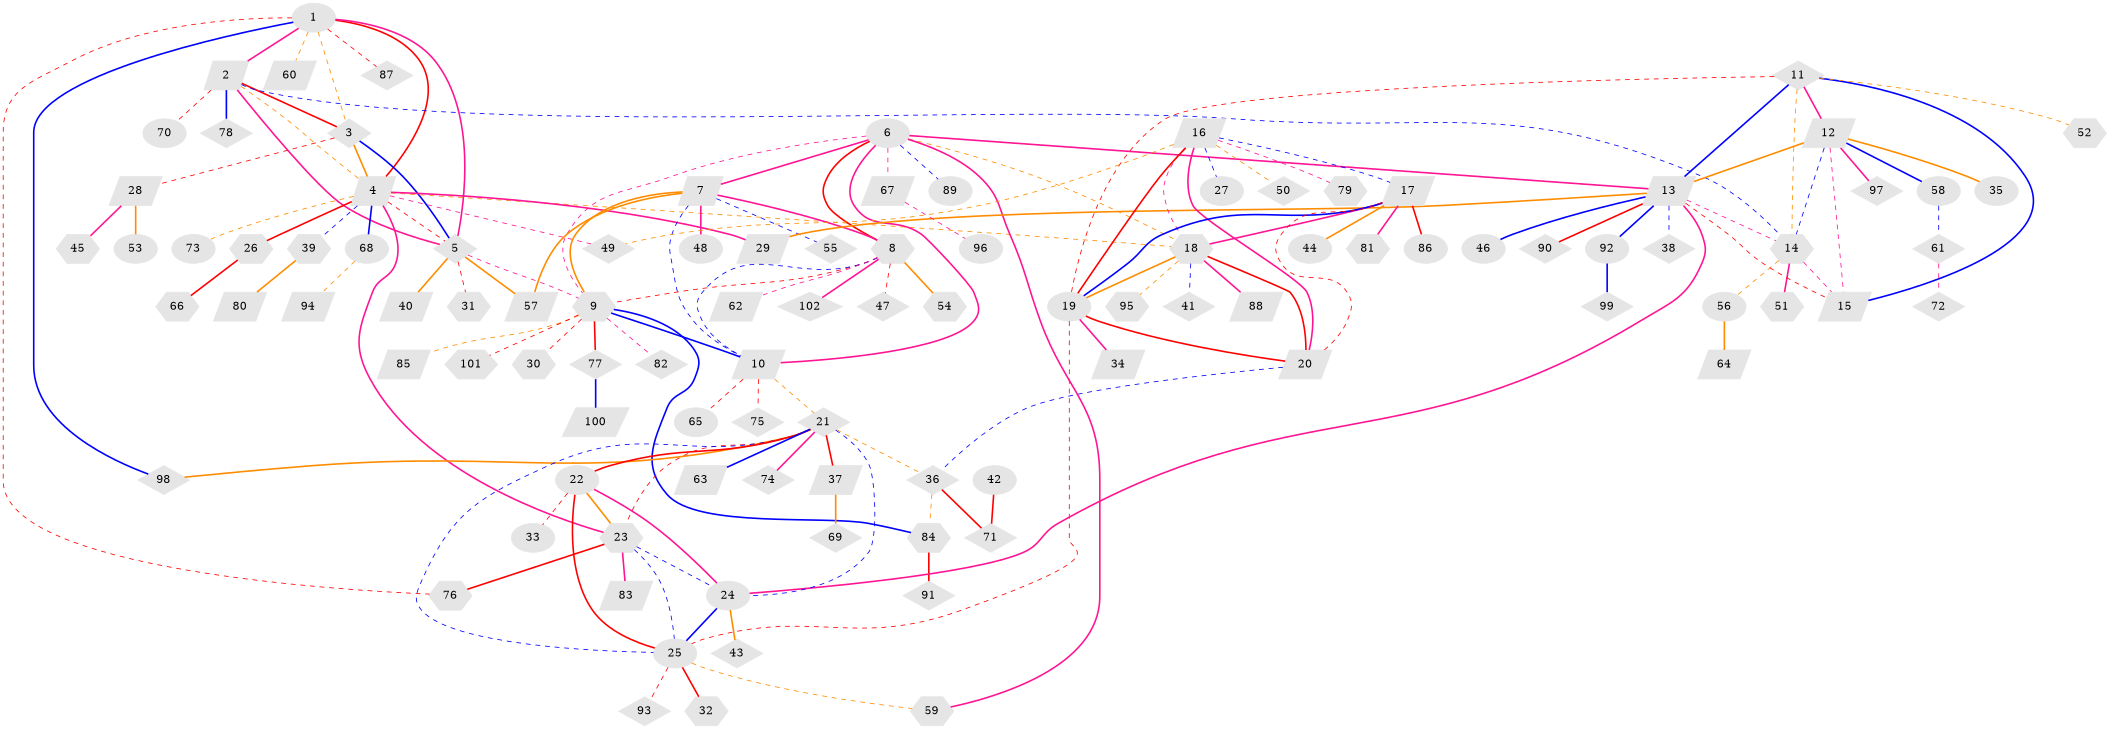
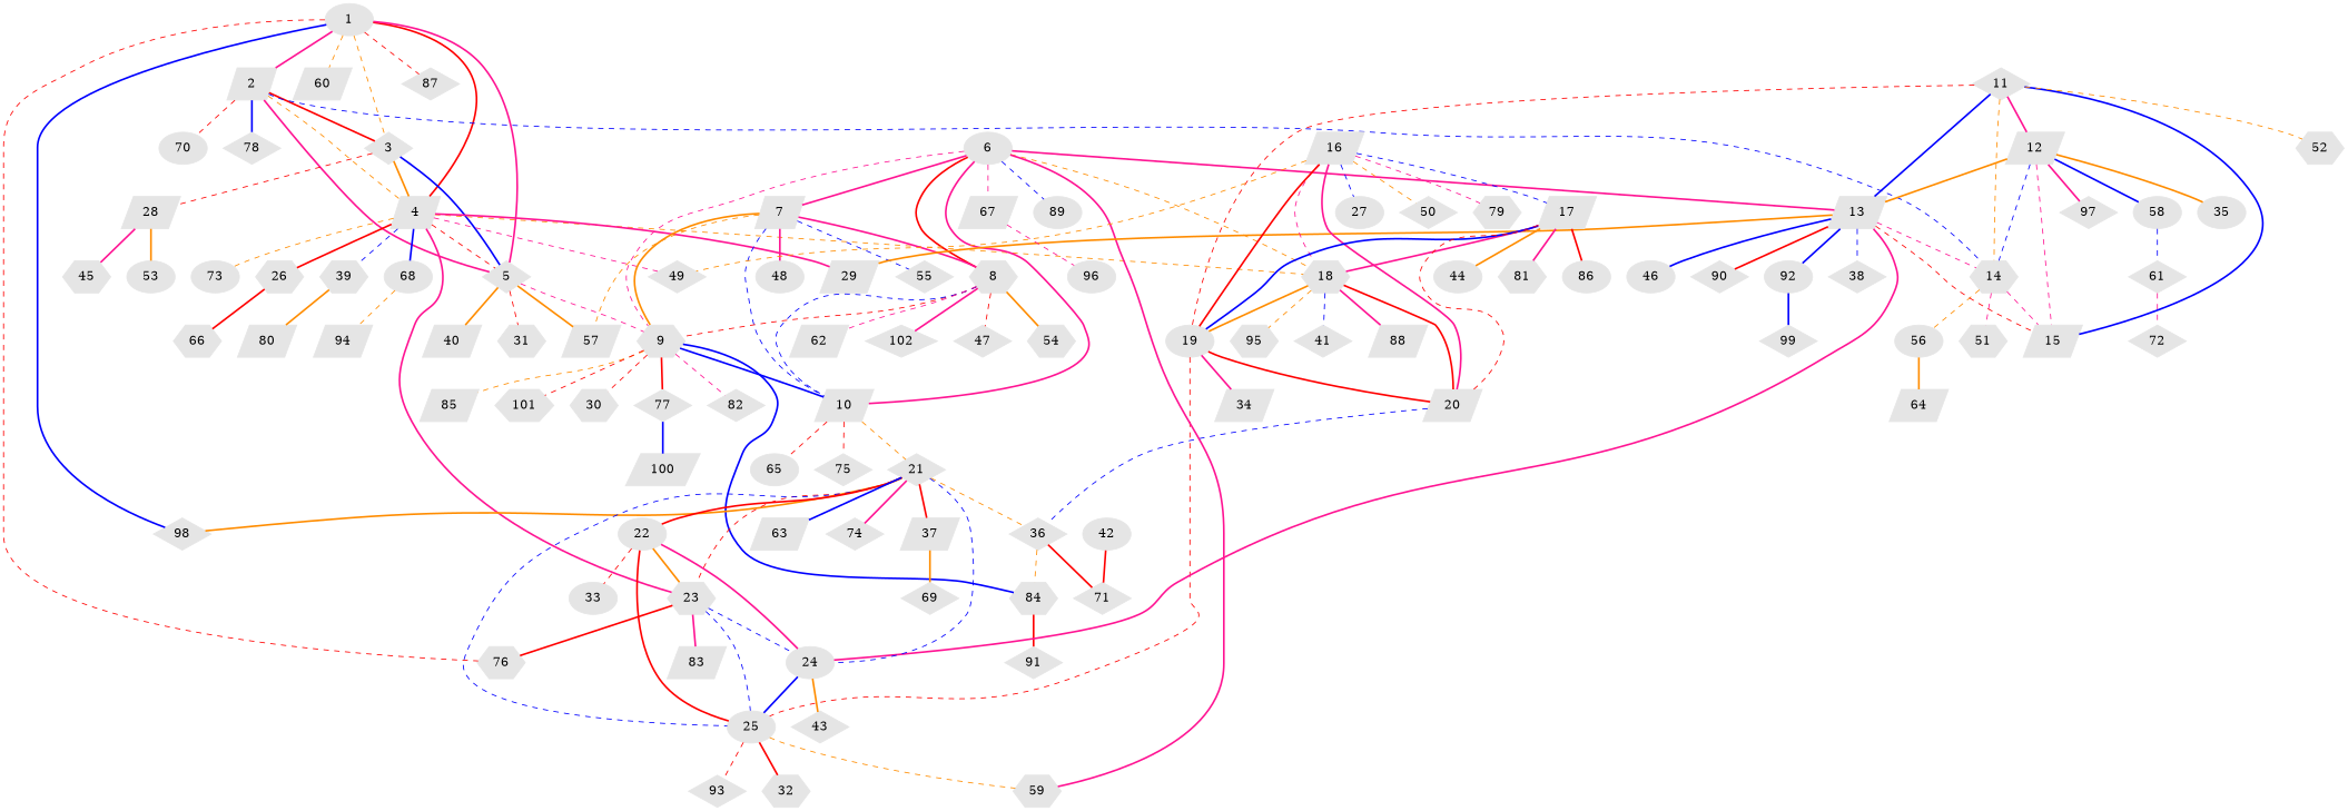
  graph {
    node [color=gray90 shape=diamond style=filled]
    edge [color=deeppink style=bold]
    1 [shape=ellipse]
    2 [shape=parallelogram]
    3
    4 [shape=parallelogram]
    5
    60 [shape=parallelogram]
    76 [shape=hexagon]
    87
    98
    14 [shape=hexagon]
    70 [shape=ellipse]
    78
    28 [shape=parallelogram]
    18 [shape=hexagon]
    23 [shape=hexagon]
    26 [shape=hexagon]
    29 [shape=parallelogram]
    39 [shape=hexagon]
    49
    68 [shape=ellipse]
    73 [shape=ellipse]
    9 [shape=hexagon]
    31 [shape=hexagon]
    40 [shape=parallelogram]
    57 [shape=parallelogram]
    15 [shape=parallelogram]
    51 [shape=hexagon]
    56 [shape=ellipse]
    45 [shape=hexagon]
    53 [shape=ellipse]
    19 [shape=ellipse]
    20 [shape=parallelogram]
    41
    88 [shape=parallelogram]
    95 [shape=hexagon]
    24 [shape=ellipse]
    25 [shape=ellipse]
    83 [shape=parallelogram]
    66 [shape=hexagon]
    80 [shape=parallelogram]
    94 [shape=parallelogram]
    10 [shape=parallelogram]
    30 [shape=hexagon]
    77
    82
    84 [shape=hexagon]
    85 [shape=parallelogram]
    101 [shape=hexagon]
    6 [shape=ellipse]
    7 [shape=parallelogram]
    8 [shape=hexagon]
    13 [shape=parallelogram]
    59 [shape=hexagon]
    67 [shape=parallelogram]
    89 [shape=ellipse]
    48 [shape=ellipse]
    55
    47
    54 [shape=hexagon]
    62 [shape=parallelogram]
    102
    21
    65 [shape=ellipse]
    75
    38
    46 [shape=ellipse]
    90
    92 [shape=ellipse]
    96 [shape=ellipse]
    100 [shape=parallelogram]
    91
    36
    22 [shape=ellipse]
    37 [shape=parallelogram]
    63 [shape=parallelogram]
    74
    11
    12 [shape=parallelogram]
    52 [shape=hexagon]
    35 [shape=ellipse]
    58 [shape=ellipse]
    97
    34 [shape=parallelogram]
    61
    43
    99
    64 [shape=parallelogram]
    42 [shape=ellipse]
    71
    16 [shape=parallelogram]
    17 [shape=parallelogram]
    27 [shape=ellipse]
    50
    79 [shape=hexagon]
    44 [shape=ellipse]
    81 [shape=hexagon]
    86 [shape=ellipse]
    32 [shape=hexagon]
    93
    33 [shape=ellipse]
    69
    72
    1 -- 2
    1 -- 3 [color=darkorange style=dashed]
    1 -- 4 [color=red]
    1 -- 5
    1 -- 60 [color=darkorange style=dashed]
    1 -- 76 [color=red style=dashed]
    1 -- 87 [color=red style=dashed]
    1 -- 98 [color=blue]
    2 -- 3 [color=red]
    2 -- 4 [color=darkorange style=dashed]
    2 -- 5
    2 -- 14 [color=blue style=dashed]
    2 -- 70 [color=red style=dashed]
    2 -- 78 [color=blue]
    3 -- 4 [color=darkorange]
    3 -- 5 [color=blue]
    3 -- 28 [color=red style=dashed]
    4 -- 5 [color=red style=dashed]
    4 -- 18 [color=darkorange style=dashed]
    4 -- 23
    4 -- 26 [color=red]
    4 -- 29
    4 -- 39 [color=blue style=dashed]
    4 -- 49 [style=dashed]
    4 -- 68 [color=blue]
    4 -- 73 [color=darkorange style=dashed]
    5 -- 9 [style=dashed]
    5 -- 31 [color=red style=dashed]
    5 -- 40 [color=darkorange]
    5 -- 57 [color=darkorange]
    14 -- 15 [style=dashed]
-   14 -- 51
+   14 -- 51 [style=dashed]
    14 -- 56 [color=darkorange style=dashed]
    28 -- 45
    28 -- 53 [color=darkorange]
    18 -- 19 [color=darkorange]
    18 -- 20 [color=red]
    18 -- 41 [color=blue style=dashed]
    18 -- 88
    18 -- 95 [color=darkorange style=dashed]
    23 -- 76 [color=red]
    23 -- 24 [color=blue style=dashed]
    23 -- 25 [color=blue style=dashed]
    23 -- 83
    26 -- 66 [color=red]
    39 -- 80 [color=darkorange]
    68 -- 94 [color=darkorange style=dashed]
    9 -- 10 [color=blue]
    9 -- 30 [color=red style=dashed]
    9 -- 77 [color=red]
    9 -- 82 [style=dashed]
    9 -- 84 [color=blue]
    9 -- 85 [color=darkorange style=dashed]
    9 -- 101 [color=red style=dashed]
    56 -- 64 [color=darkorange]
    19 -- 20 [color=red]
    19 -- 25 [color=red style=dashed]
    19 -- 34
    20 -- 36 [color=blue style=dashed]
    24 -- 25 [color=blue]
    24 -- 43 [color=darkorange]
    25 -- 59 [color=darkorange style=dashed]
    25 -- 32 [color=red]
    25 -- 93 [color=red style=dashed]
    10 -- 21 [color=darkorange style=dashed]
    10 -- 65 [color=red style=dashed]
    10 -- 75 [color=red style=dashed]
    77 -- 100 [color=blue]
    84 -- 91 [color=red]
    6 -- 18 [color=darkorange style=dashed]
    6 -- 9 [style=dashed]
    6 -- 10
    6 -- 7
    6 -- 8 [color=red]
    6 -- 13
    6 -- 59
    6 -- 67 [style=dashed]
    6 -- 89 [color=blue style=dashed]
    7 -- 9 [color=darkorange]
-   7 -- 57 [color=darkorange]
+   7 -- 57 [color=darkorange style=dashed]
    7 -- 10 [color=blue style=dashed]
    7 -- 8
    7 -- 48
    7 -- 55 [color=blue style=dashed]
    8 -- 9 [color=red style=dashed]
    8 -- 10 [color=blue style=dashed]
    8 -- 47 [color=red style=dashed]
    8 -- 54 [color=darkorange]
    8 -- 62 [style=dashed]
    8 -- 102
    13 -- 14 [style=dashed]
    13 -- 29 [color=darkorange]
    13 -- 15 [color=red style=dashed]
    13 -- 24
    13 -- 38 [color=blue style=dashed]
    13 -- 46 [color=blue]
    13 -- 90 [color=red]
    13 -- 92 [color=blue]
    67 -- 96 [style=dashed]
    21 -- 98 [color=darkorange]
    21 -- 23 [color=red style=dashed]
    21 -- 24 [color=blue style=dashed]
    21 -- 25 [color=blue style=dashed]
    21 -- 36 [color=darkorange style=dashed]
    21 -- 22 [color=red]
    21 -- 37 [color=red]
    21 -- 63 [color=blue]
    21 -- 74
    92 -- 99 [color=blue]
    36 -- 84 [color=darkorange style=dashed]
    36 -- 71 [color=red]
    22 -- 23 [color=darkorange]
    22 -- 24
    22 -- 25 [color=red]
    22 -- 33 [color=red style=dashed]
    37 -- 69 [color=darkorange]
    11 -- 14 [color=darkorange style=dashed]
    11 -- 15 [color=blue]
    11 -- 19 [color=red style=dashed]
    11 -- 13 [color=blue]
    11 -- 12
    11 -- 52 [color=darkorange style=dashed]
    12 -- 14 [color=blue style=dashed]
    12 -- 15 [style=dashed]
    12 -- 13 [color=darkorange]
    12 -- 35 [color=darkorange]
    12 -- 58 [color=blue]
    12 -- 97
    58 -- 61 [color=blue style=dashed]
    61 -- 72 [style=dashed]
    42 -- 71 [color=red]
    16 -- 18 [style=dashed]
    16 -- 49 [color=darkorange style=dashed]
    16 -- 19 [color=red]
    16 -- 20
    16 -- 17 [color=blue style=dashed]
    16 -- 27 [color=blue style=dashed]
    16 -- 50 [color=darkorange style=dashed]
    16 -- 79 [style=dashed]
    17 -- 18
    17 -- 19 [color=blue]
    17 -- 20 [color=red style=dashed]
    17 -- 44 [color=darkorange]
    17 -- 81
    17 -- 86 [color=red]
  }
